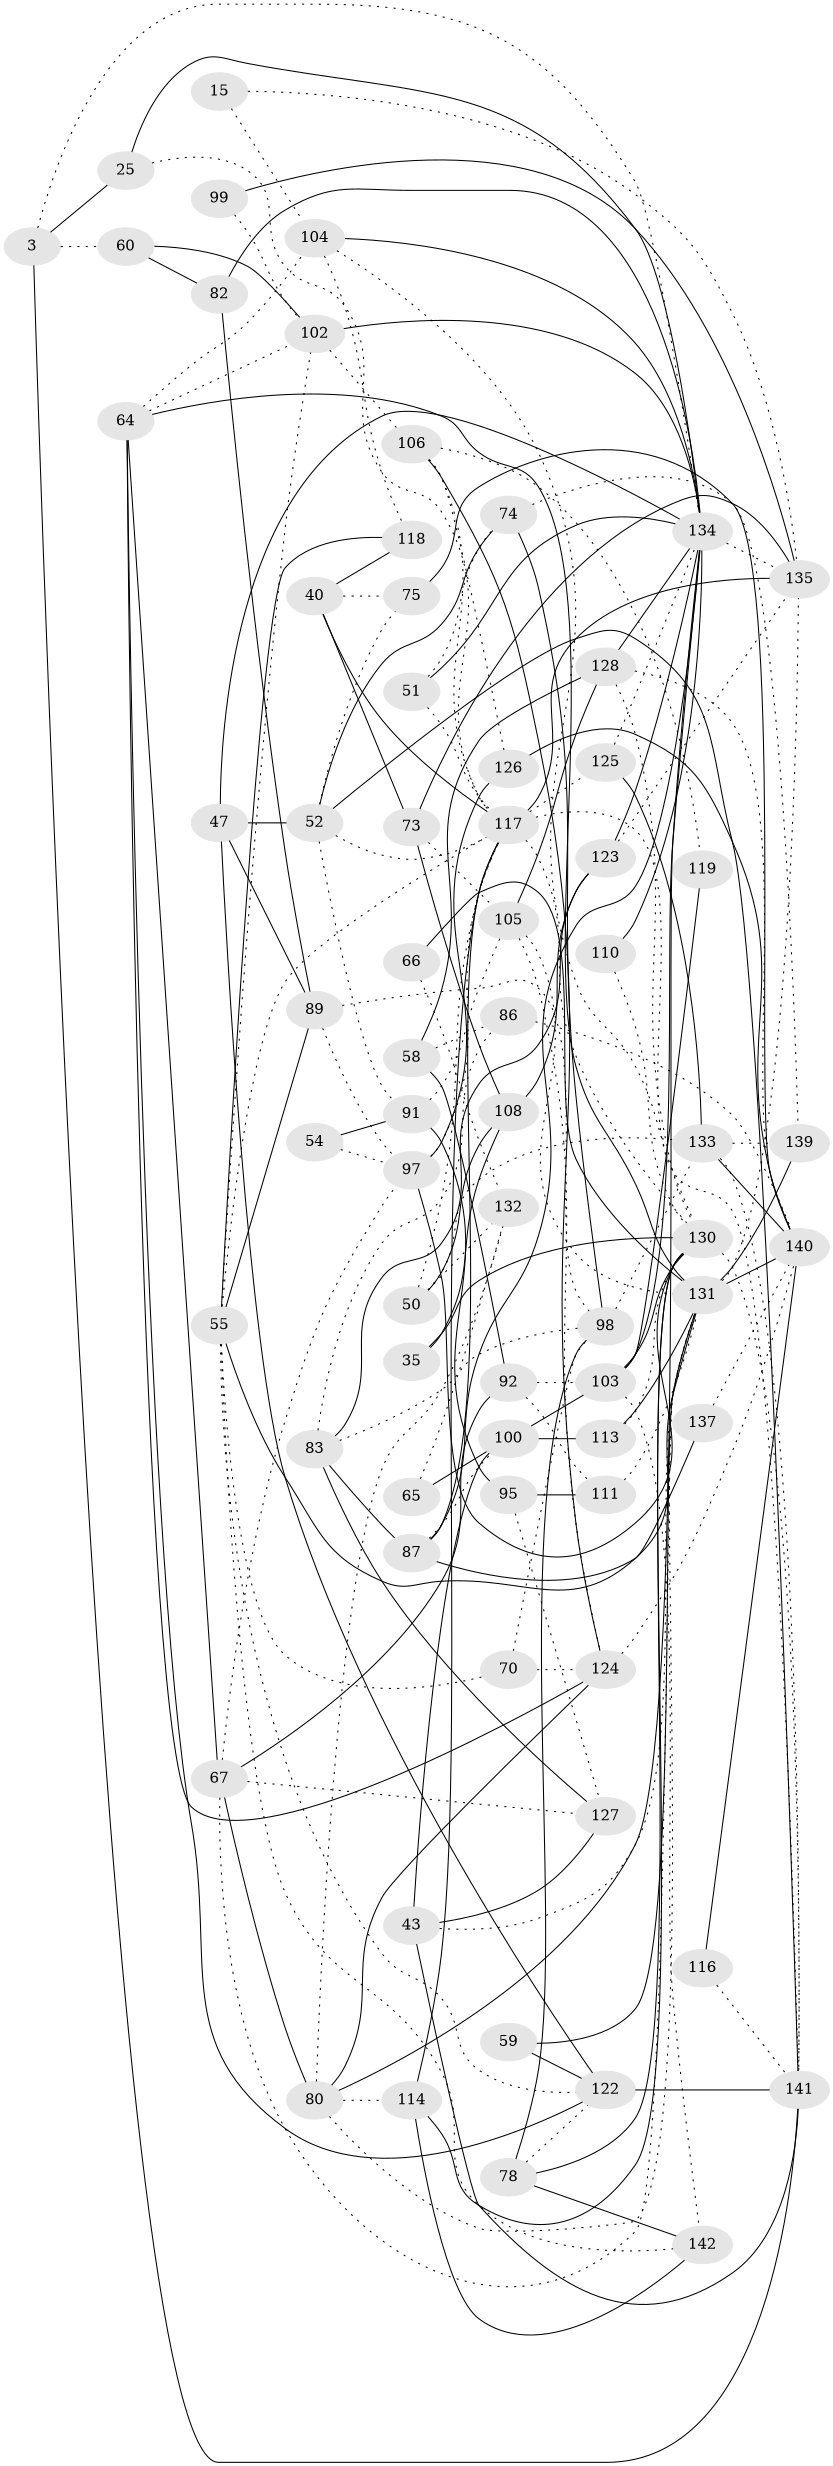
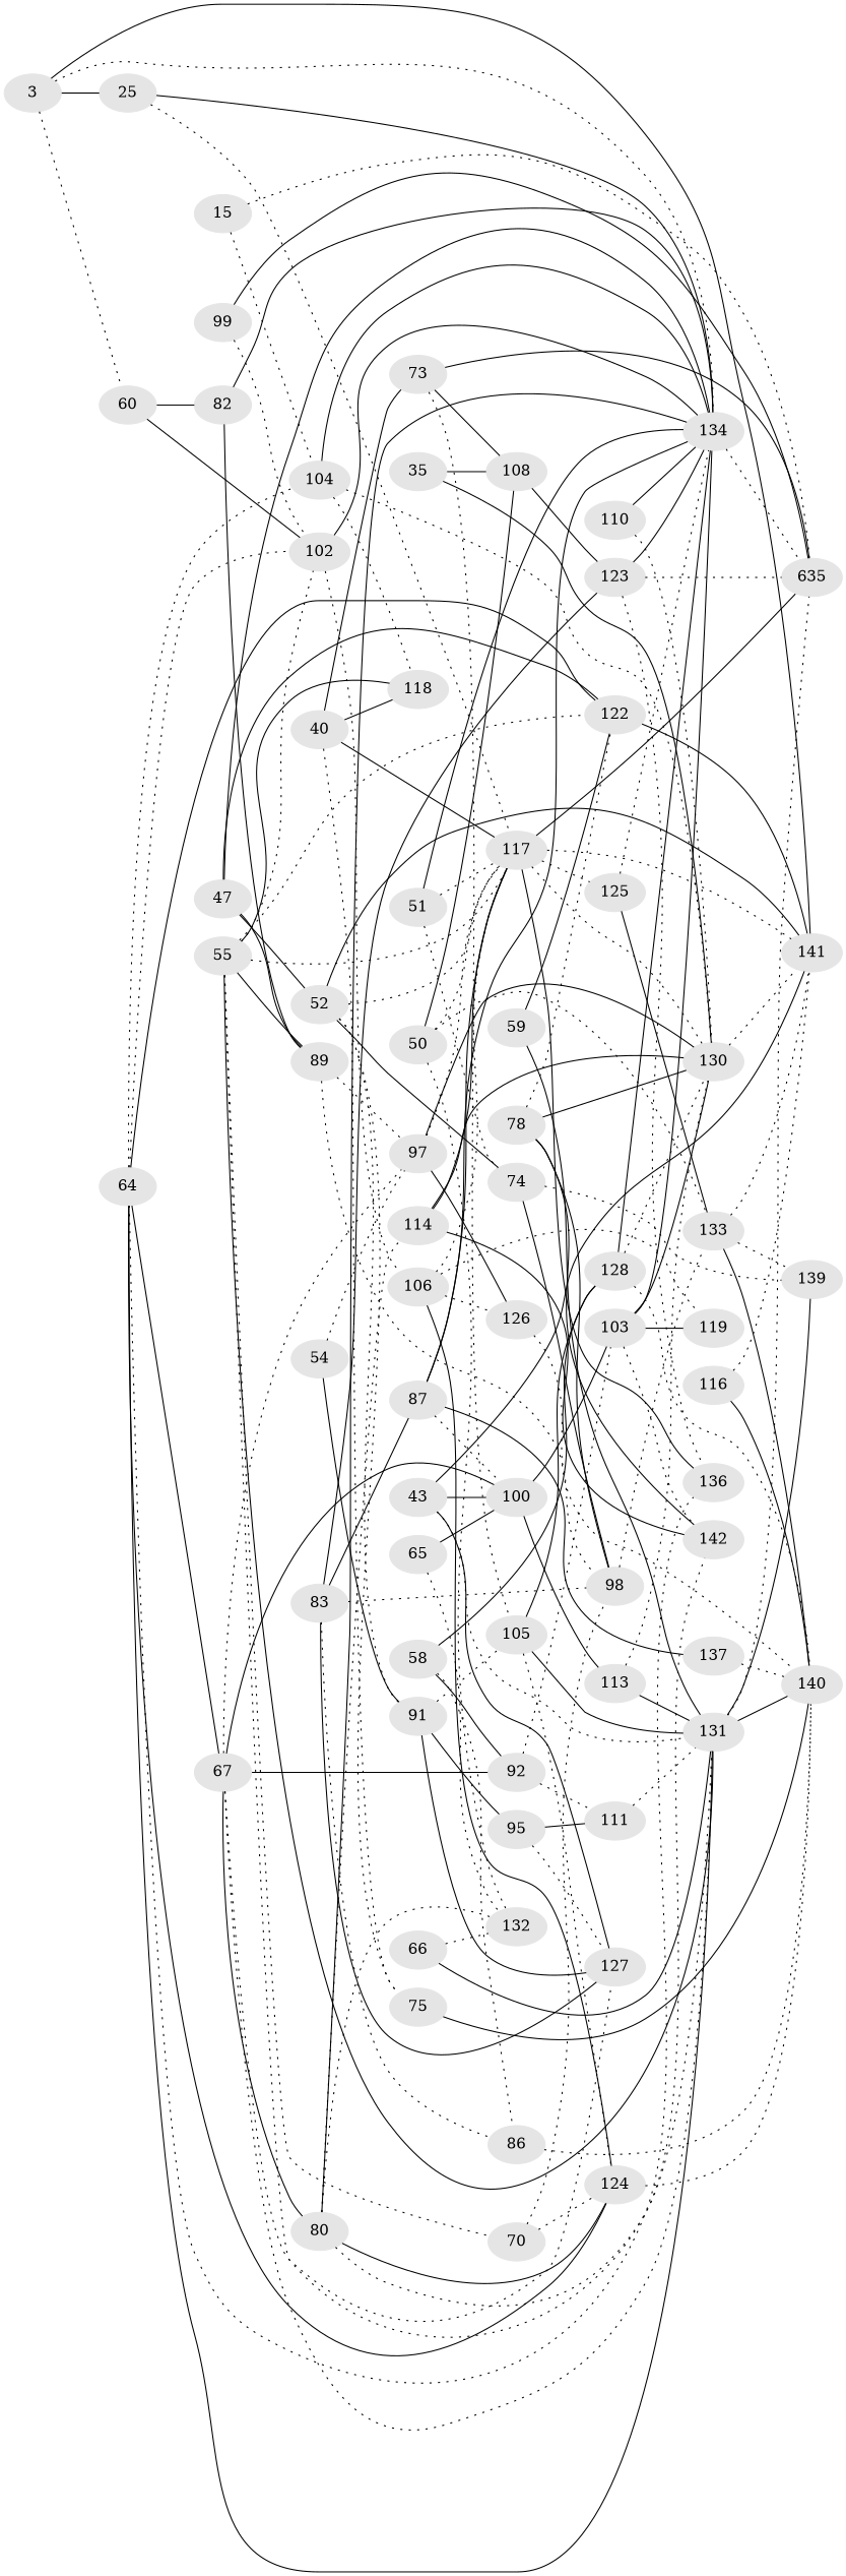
  graph {
    rankdir=LR
    node [color=gray90 style=filled]
    edge [style=solid]
    25 [super="+17"]
    134 [super="+68+121"]
    117 [super="+9+24+85+76"]
    3
    60 [super="+28"]
    141 [super="+79+109+120+101"]
    102 [super="+71"]
    82
-   135 [super="+14"]
+   135 [super="+14" label=635]
    15
    104
    130 [super="+39+96"]
    118 [super="+61"]
+   136
    125
    35
    108
    123 [super="+46"]
    73 [super="+18"]
    105 [super="+88"]
    40
    75
    140 [super="+138+77"]
    100 [super="+94"]
    103 [super="+10+30"]
    113
    43
    127
    131 [super="+21+57+44+93"]
    139
    47 [super="+27"]
    52
    89 [super="+38"]
    122 [super="+107"]
    74
    91 [super="+36+49"]
    97 [super="+84"]
    98 [super="+7"]
    50 [super="+34"]
    132
    133 [super="+129"]
    51 [super="+23"]
    95
    54
    126
    55 [super="+41"]
    70
    142
    124 [super="+90"]
    106 [super="+1"]
    86 [super="+63"]
    58
    92 [super="+48"]
    128 [super="+8"]
    111
    59
    64 [super="+32"]
    67 [super="+22+31"]
    80 [super="+19"]
    65
    66
    114
    78
    83
    87 [super="+53"]
    137
    119
    99
    110
    116
    25 -- 134
    25 -- 117 [style=dotted]
    134 -- 135 [style=dotted]
    117 -- 141 [style=dotted]
    117 -- 135
    117 -- 130 [style=dotted]
+   117 -- 136
    117 -- 125 [style=dotted weight=2]
    3 -- 25 [weight=2]
    3 -- 134 [style=dotted]
    3 -- 60 [style=dotted weight=2]
    3 -- 141 [weight=2]
    60 -- 102 [weight=2]
    60 -- 82 [weight=2]
    102 -- 134
    102 -- 106 [style=dotted]
    82 -- 134
    82 -- 89
    15 -- 135 [style=dotted weight=2]
    15 -- 104 [style=dotted]
    104 -- 134
    104 -- 130 [style=dotted]
    104 -- 118 [style=dotted]
    130 -- 141 [style=dotted]
    125 -- 134 [style=dotted weight=2]
    125 -- 133
    35 -- 130
    35 -- 108
    108 -- 123
    123 -- 134 [weight=2]
    123 -- 135 [style=dotted weight=2]
+   123 -- 136 [style=dotted]
    73 -- 135
    73 -- 108
    73 -- 105 [style=dotted]
-   105 -- 131 [style=dotted]
+   105 -- 131
    105 -- 124 [style=dotted]
    105 -- 128
    40 -- 117
    40 -- 118 [weight=2]
    40 -- 73
    40 -- 75 [style=dotted]
    75 -- 140
    100 -- 103
    100 -- 113
    103 -- 134
    103 -- 130 [weight=2]
    103 -- 142 [style=dotted]
    103 -- 119
    113 -- 130 [style=dotted]
    113 -- 131
    43 -- 141 [weight=3]
    43 -- 100 [weight=2]
    43 -- 127
    43 -- 131 [style=dotted]
    131 -- 135 [style=dotted weight=3]
    131 -- 140 [weight=3]
    131 -- 139
    47 -- 134
    47 -- 52 [weight=2]
    47 -- 89
    47 -- 122
    52 -- 117 [style=dotted]
    52 -- 141
    52 -- 75 [style=dotted]
    52 -- 74
    52 -- 91 [style=dotted]
    89 -- 97 [style=dotted]
    89 -- 98 [style=dotted]
    122 -- 141 [weight=2]
    74 -- 139 [style=dotted]
    74 -- 98 [weight=2]
    91 -- 105 [style=dotted]
+   91 -- 127
    91 -- 95
    97 -- 117 [style=dotted]
    97 -- 130 [weight=2]
    97 -- 126
    98 -- 133 [style=dotted]
    50 -- 117 [style=dotted]
    50 -- 108
    50 -- 132 [style=dotted]
    50 -- 133 [style=dotted]
    133 -- 141 [style=dotted]
    133 -- 140 [weight=3]
    133 -- 139 [style=dotted]
    51 -- 134 [weight=2]
    51 -- 117 [style=dotted weight=2]
    51 -- 74 [style=dotted]
    95 -- 127 [style=dotted]
    95 -- 111
    54 -- 91
    54 -- 97 [style=dotted]
-   126 -- 140
+   126 -- 140 [style=dotted]
    55 -- 117 [style=dotted]
    55 -- 102 [style=dotted weight=2]
    55 -- 118
    55 -- 131
    55 -- 89
    55 -- 122 [style=dotted weight=2]
    55 -- 70 [style=dotted]
    55 -- 142 [style=dotted]
    70 -- 98 [style=dotted]
    70 -- 124 [style=dotted]
    124 -- 140 [style=dotted weight=2]
    106 -- 117 [style=dotted]
    106 -- 126 [style=dotted]
    106 -- 124 [weight=2]
    106 -- 119 [style=dotted]
    86 -- 140 [style=dotted]
    58 -- 86 [style=dotted]
    58 -- 92 [weight=2]
    58 -- 128 [weight=2]
    92 -- 103 [style=dotted]
    92 -- 111 [style=dotted]
    128 -- 134
    128 -- 130 [style=dotted weight=3]
    128 -- 140 [style=dotted]
    111 -- 131 [style=dotted]
    59 -- 131
    59 -- 122
    64 -- 102 [style=dotted weight=2]
    64 -- 104 [style=dotted weight=2]
+   64 -- 136 [style=dotted]
    64 -- 131 [weight=2]
    64 -- 122
    64 -- 124
    64 -- 67
+   67 -- 100
    67 -- 127 [style=dotted]
    67 -- 131 [style=dotted weight=2]
    67 -- 97 [style=dotted weight=2]
    67 -- 92
    67 -- 80
    80 -- 134 [weight=2]
    80 -- 131 [style=dotted]
    80 -- 132 [style=dotted]
    80 -- 124
    80 -- 114 [style=dotted]
    65 -- 100
    65 -- 132 [style=dotted]
    66 -- 131
    66 -- 132 [style=dotted]
    114 -- 117
    114 -- 130
    114 -- 142
    78 -- 130
    78 -- 122 [style=dotted]
    78 -- 98
    78 -- 142
    83 -- 123
    83 -- 127
    83 -- 98 [style=dotted]
    83 -- 86 [style=dotted]
    83 -- 87
    87 -- 134
    87 -- 117 [weight=2]
    87 -- 100 [style=dotted]
    87 -- 137
    137 -- 140 [style=dotted]
    99 -- 102 [style=dotted]
    99 -- 135
    110 -- 134
    110 -- 130 [style=dotted]
    116 -- 141 [style=dotted]
    116 -- 140
  }
